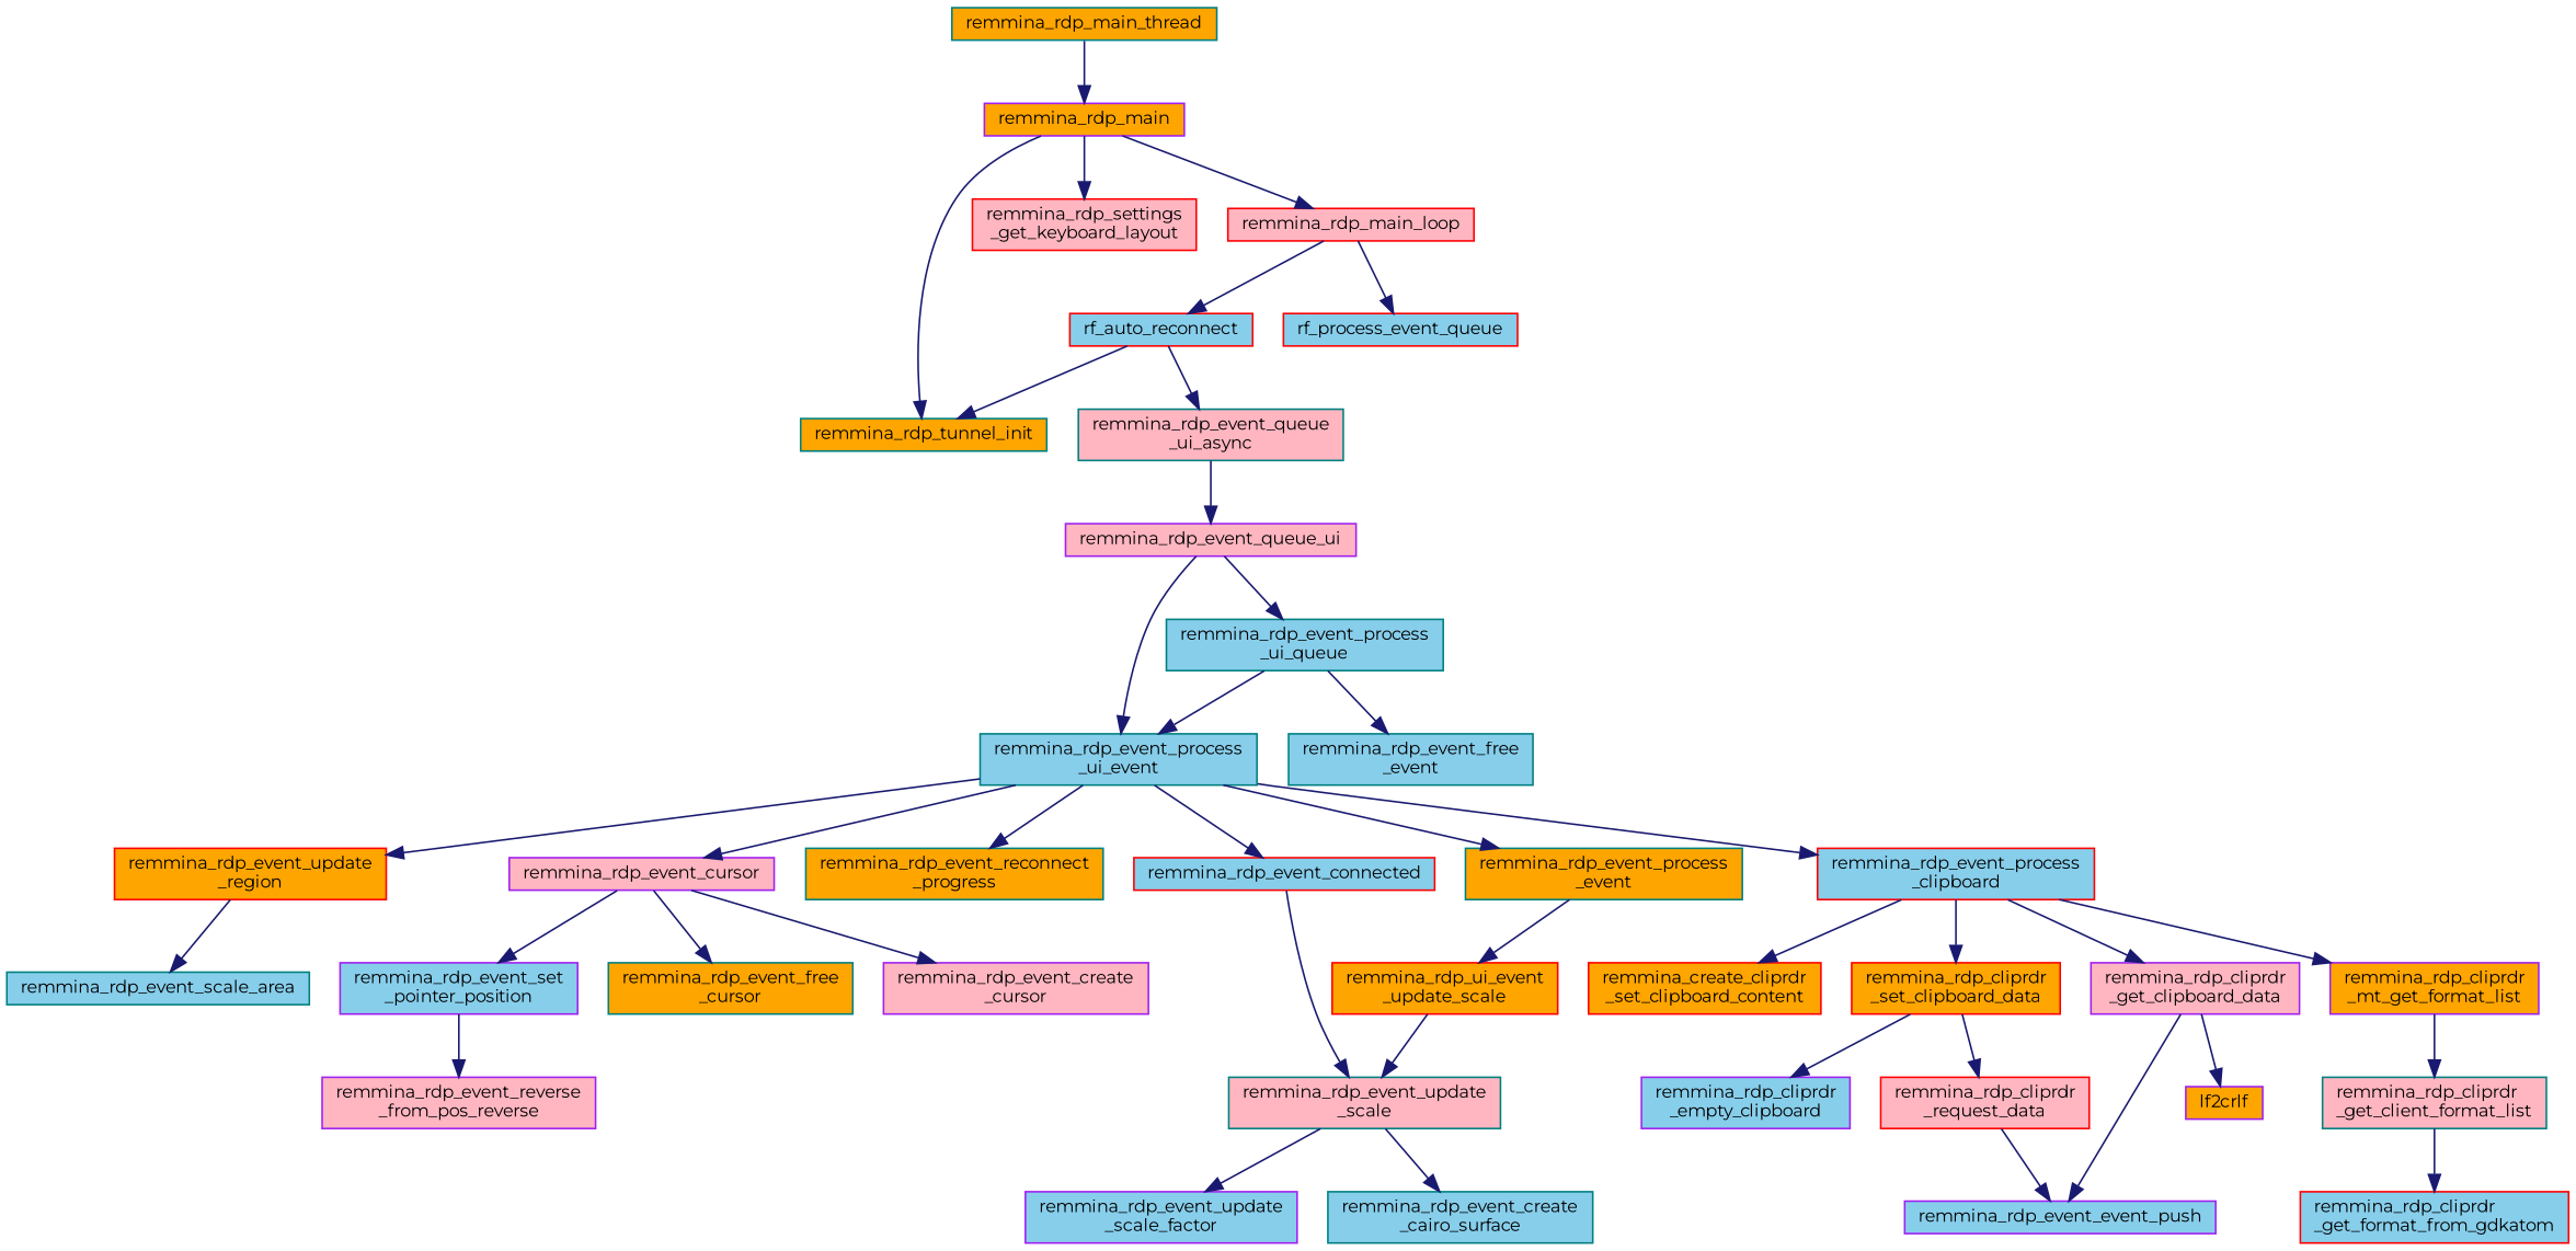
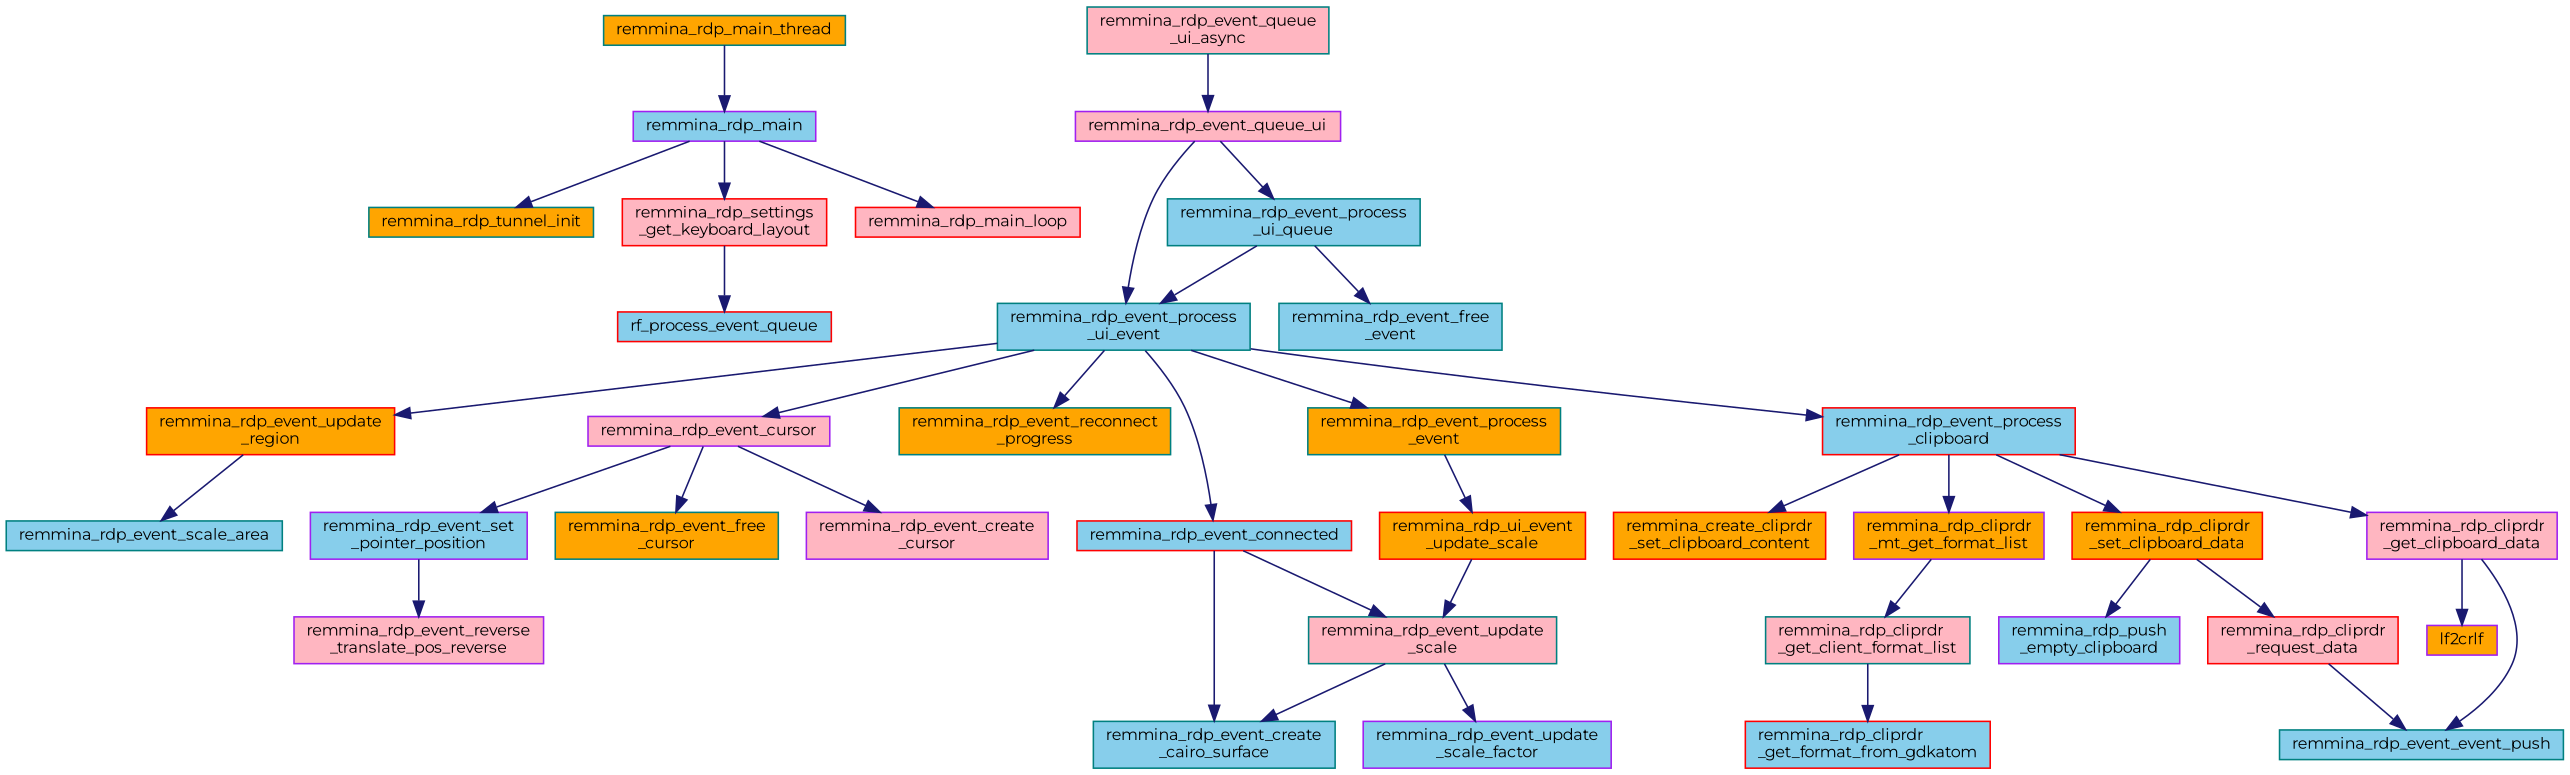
  digraph {
    fontname=Montserrat
    rankdir=TB
    node [color=teal fillcolor=skyblue fontname=Montserrat fontsize=10 shape=record style=filled]
    edge [color=midnightblue fontname=Montserrat fontsize=10 labelfontname=Helvetica labelfontsize=10 style=solid]
    n1 [fillcolor=orange fontcolor=black height=0.2 label=remmina_rdp_main_thread width=0.4]
-   n2 [color=purple fillcolor=orange height=0.2 label=remmina_rdp_main width=0.4]
+   n2 [color=purple height=0.2 label=remmina_rdp_main width=0.4]
    n3 [fillcolor=orange height=0.2 label=remmina_rdp_tunnel_init width=0.4]
    n4 [color=red fillcolor=lightpink height=0.2 label="remmina_rdp_settings\l_get_keyboard_layout" width=0.4]
    n5 [color=red fillcolor=lightpink height=0.2 label=remmina_rdp_main_loop width=0.4]
    n6 [color=red height=0.2 label=rf_process_event_queue width=0.4]
-   n7 [color=red height=0.2 label=rf_auto_reconnect width=0.4]
    n8 [fillcolor=lightpink height=0.2 label="remmina_rdp_event_queue\l_ui_async" width=0.4]
    n9 [color=purple fillcolor=lightpink height=0.2 label=remmina_rdp_event_queue_ui width=0.4]
    n10 [height=0.2 label="remmina_rdp_event_process\l_ui_event" width=0.4]
    n11 [height=0.2 label="remmina_rdp_event_process\l_ui_queue" width=0.4]
    n12 [color=red fillcolor=orange height=0.2 label="remmina_rdp_event_update\l_region" width=0.4]
    n13 [color=red height=0.2 label=remmina_rdp_event_connected width=0.4]
    n14 [fillcolor=orange height=0.2 label="remmina_rdp_event_reconnect\l_progress" width=0.4]
    n15 [color=purple fillcolor=lightpink height=0.2 label=remmina_rdp_event_cursor width=0.4]
    n16 [color=red height=0.2 label="remmina_rdp_event_process\l_clipboard" width=0.4]
    n17 [fillcolor=orange height=0.2 label="remmina_rdp_event_process\l_event" width=0.4]
    n18 [height=0.2 label="remmina_rdp_event_free\l_event" width=0.4]
    n19 [height=0.2 label=remmina_rdp_event_scale_area width=0.4]
    n20 [height=0.2 label="remmina_rdp_event_create\l_cairo_surface" width=0.4]
    n21 [fillcolor=lightpink height=0.2 label="remmina_rdp_event_update\l_scale" width=0.4]
    n22 [color=purple fillcolor=lightpink height=0.2 label="remmina_rdp_event_create\l_cursor" width=0.4]
    n23 [fillcolor=orange height=0.2 label="remmina_rdp_event_free\l_cursor" width=0.4]
    n24 [color=purple height=0.2 label="remmina_rdp_event_set\l_pointer_position" width=0.4]
    n25 [color=purple fillcolor=orange height=0.2 label="remmina_rdp_cliprdr\l_mt_get_format_list" width=0.4]
    n26 [color=purple fillcolor=lightpink height=0.2 label="remmina_rdp_cliprdr\l_get_clipboard_data" width=0.4]
    n27 [color=red fillcolor=orange height=0.2 label="remmina_rdp_cliprdr\l_set_clipboard_data" width=0.4]
    n28 [color=red fillcolor=orange height=0.2 label="remmina_create_cliprdr\l_set_clipboard_content" width=0.4]
    n29 [color=red fillcolor=orange height=0.2 label="remmina_rdp_ui_event\l_update_scale" width=0.4]
    n30 [color=purple height=0.2 label="remmina_rdp_event_update\l_scale_factor" width=0.4]
-   n31 [color=purple fillcolor=lightpink height=0.2 label="remmina_rdp_event_reverse\l_from_pos_reverse" width=0.4]
+   n31 [color=purple fillcolor=lightpink height=0.2 label="remmina_rdp_event_reverse\l_translate_pos_reverse" width=0.4]
    n32 [fillcolor=lightpink height=0.2 label="remmina_rdp_cliprdr\l_get_client_format_list" width=0.4]
    n33 [color=purple fillcolor=orange height=0.2 label=lf2crlf width=0.4]
-   n34 [color=purple height=0.2 label=remmina_rdp_event_event_push width=0.4]
+   n34 [height=0.2 label=remmina_rdp_event_event_push width=0.4]
    n35 [color=red fillcolor=lightpink height=0.2 label="remmina_rdp_cliprdr\l_request_data" width=0.4]
-   n36 [color=purple height=0.2 label="remmina_rdp_cliprdr\l_empty_clipboard" width=0.4]
+   n36 [color=purple height=0.2 label="remmina_rdp_push\l_empty_clipboard" width=0.4]
    n37 [color=red height=0.2 label="remmina_rdp_cliprdr\l_get_format_from_gdkatom" width=0.4]
    n1 -> n2
    n2 -> n3
    n2 -> n4
    n2 -> n5
-   n5 -> n6
-   n5 -> n7
-   n7 -> n3
-   n7 -> n8
+   n4 -> n6
    n8 -> n9
    n9 -> n10
    n9 -> n11
    n10 -> n12
    n10 -> n13
    n10 -> n14
    n10 -> n15
    n10 -> n16
    n10 -> n17
    n11 -> n10
    n11 -> n18
    n12 -> n19
+   n13 -> n20
    n13 -> n21
    n15 -> n22
    n15 -> n23
    n15 -> n24
    n16 -> n25
    n16 -> n26
    n16 -> n27
    n16 -> n28
    n17 -> n29
    n21 -> n20
    n21 -> n30
    n24 -> n31
    n25 -> n32
    n26 -> n33
    n26 -> n34
    n27 -> n35
    n27 -> n36
    n29 -> n21
    n32 -> n37
    n35 -> n34
  }
